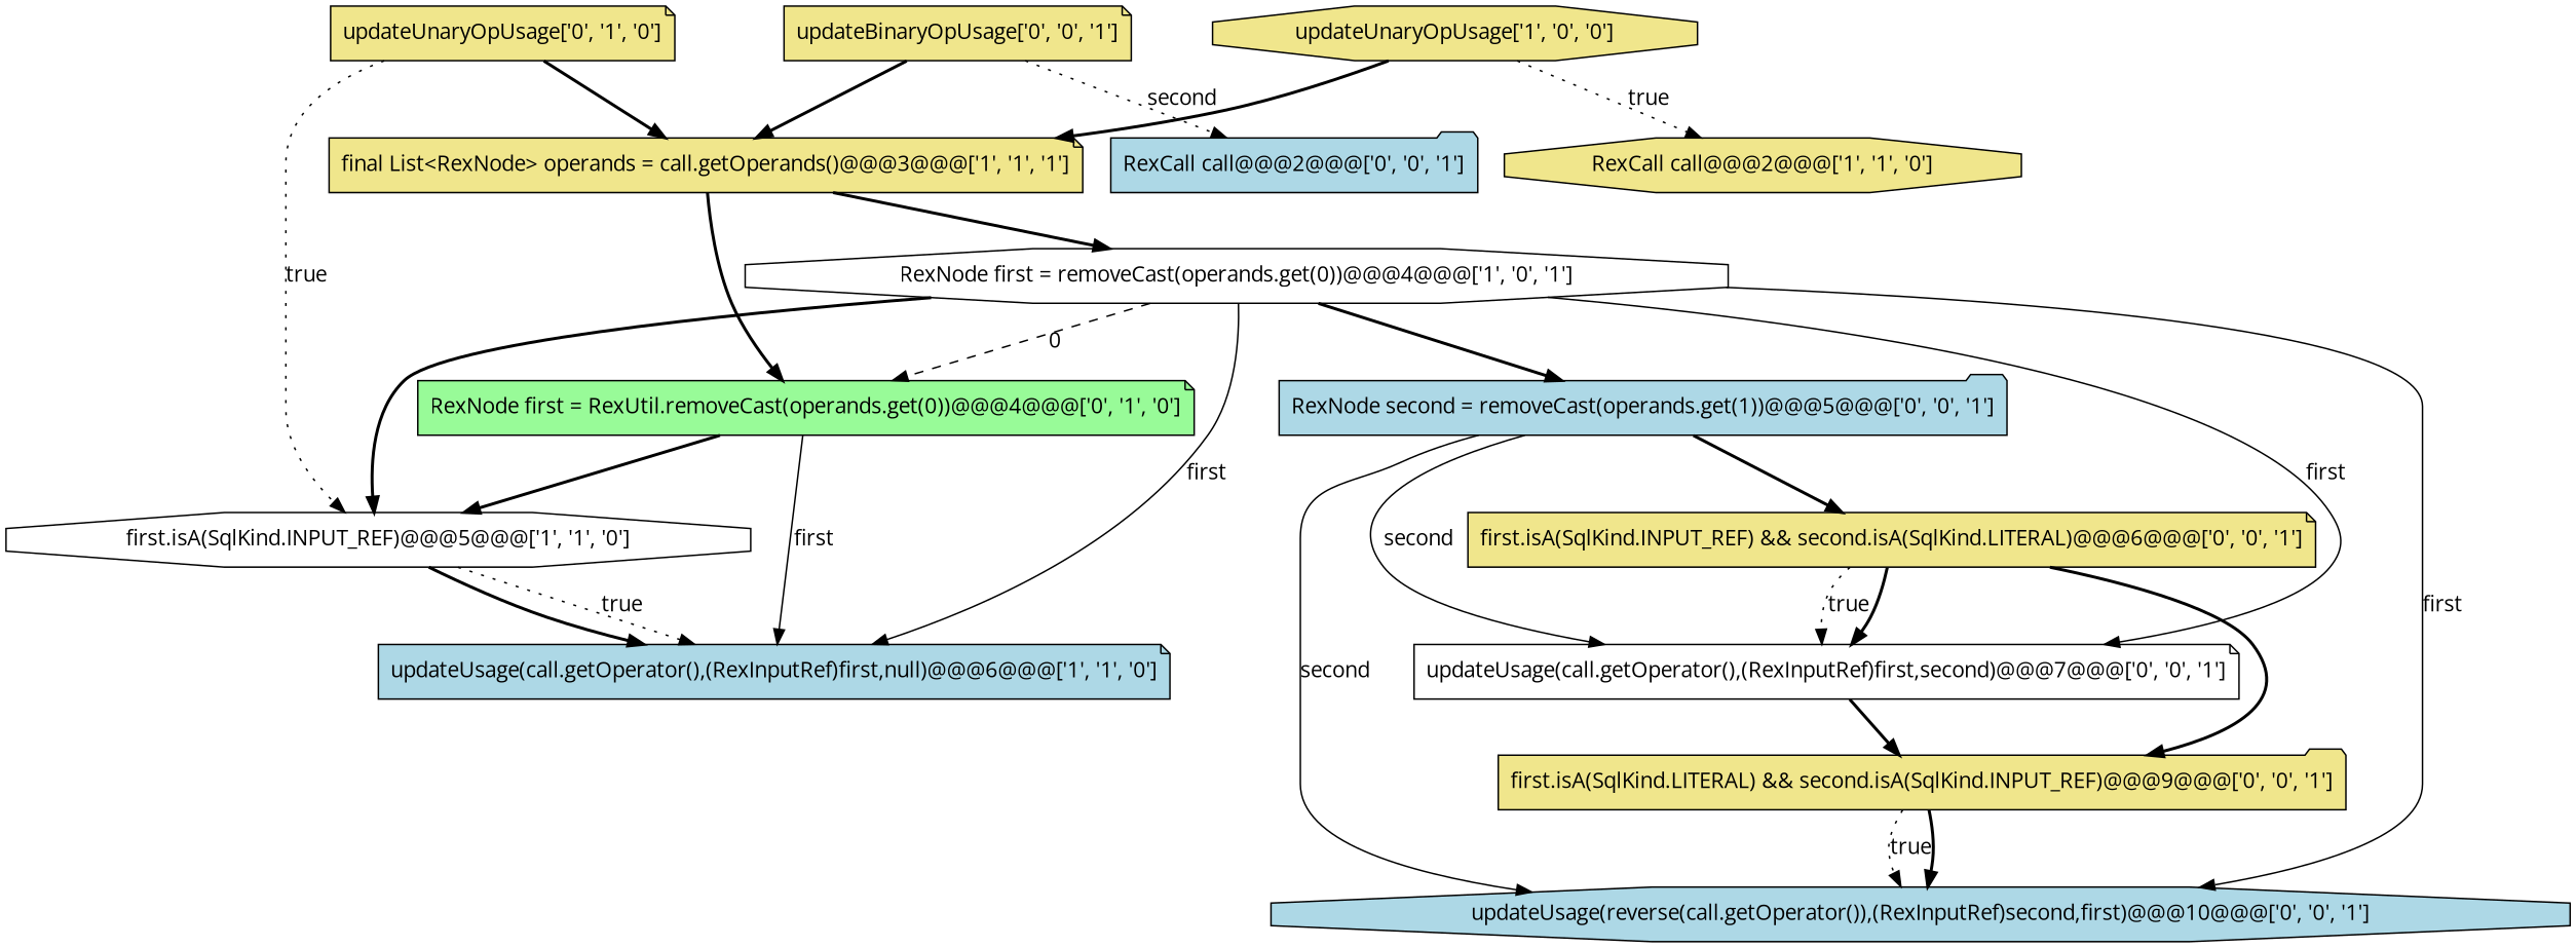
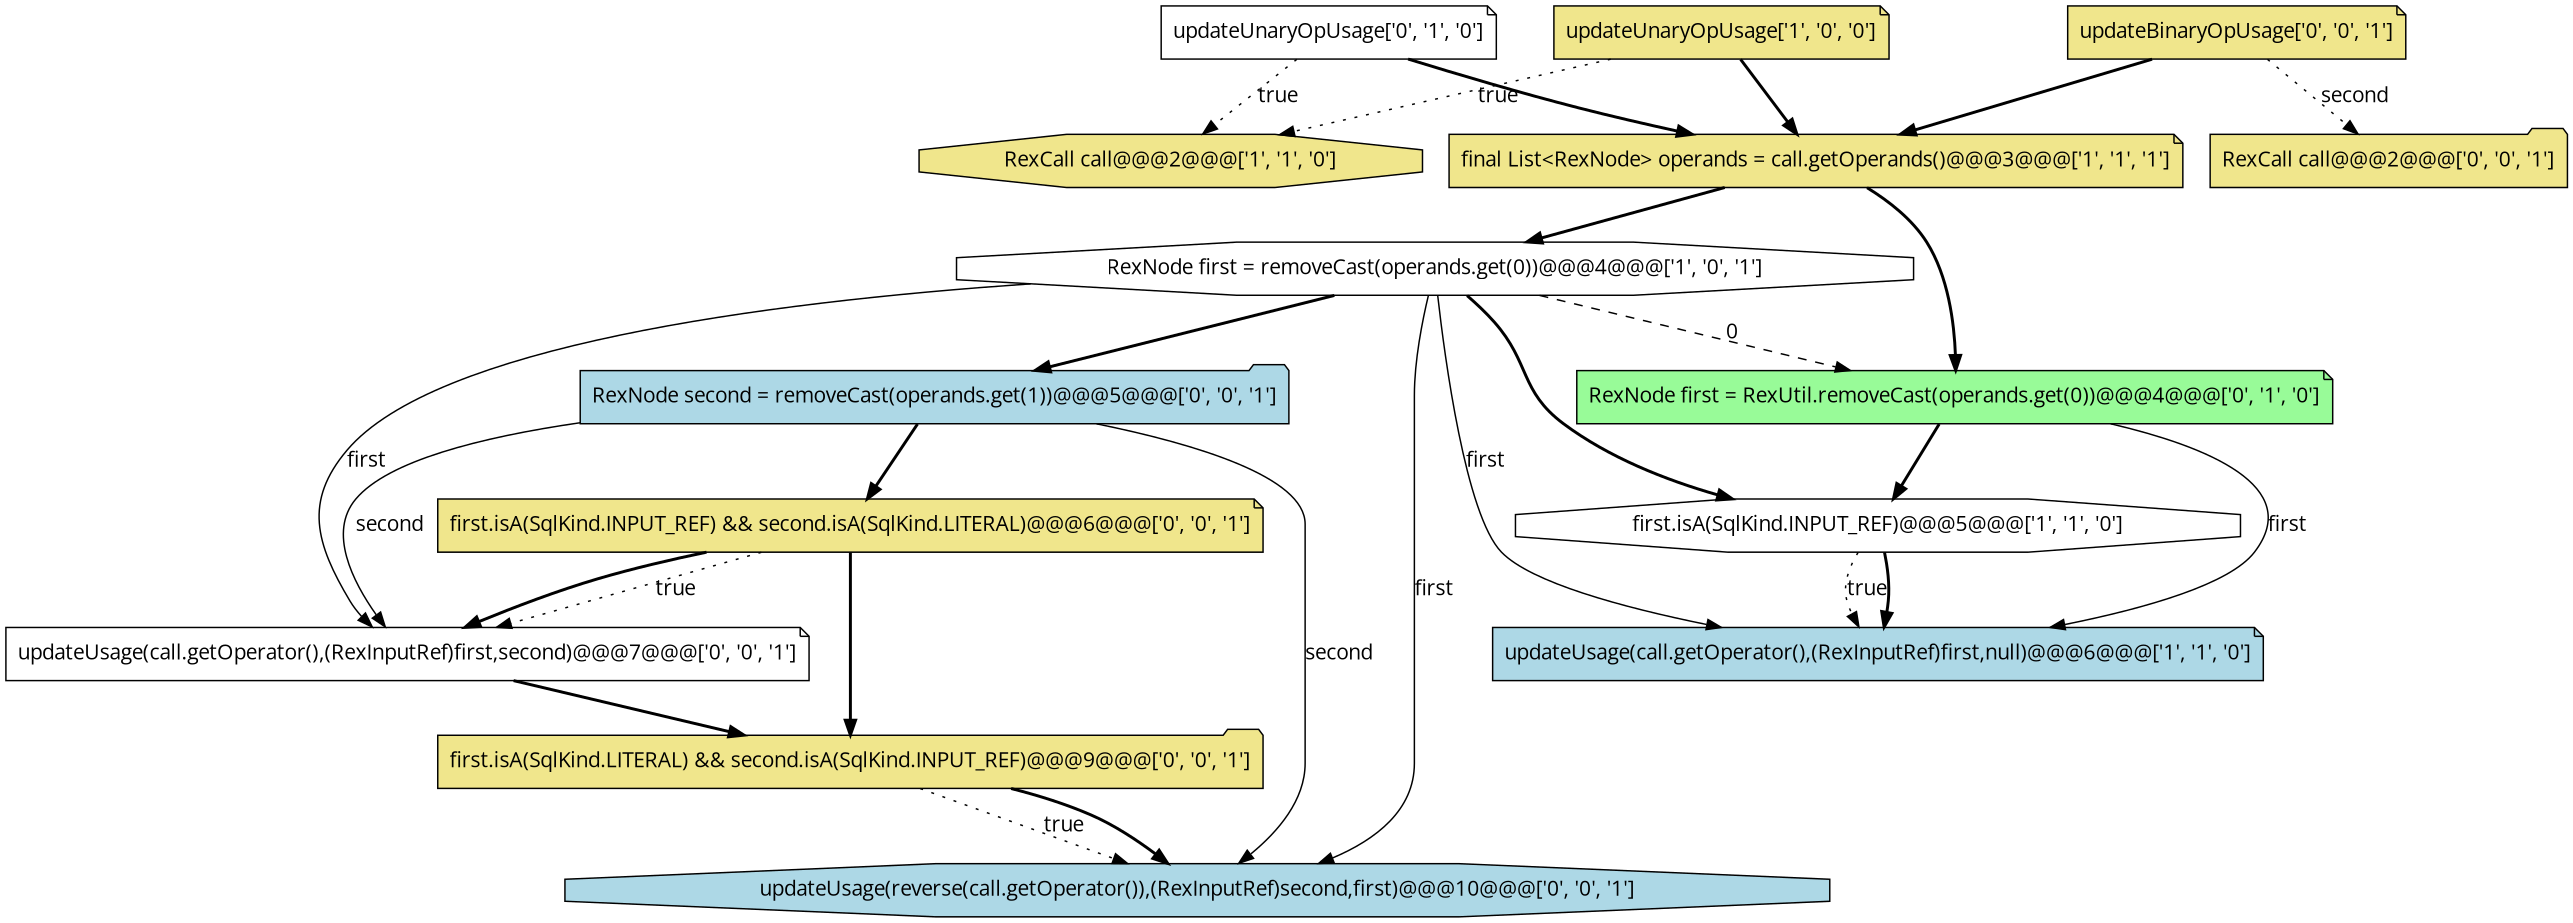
  digraph {
    fontname="Open Sans"
    node [fillcolor=khaki fontname="Open Sans" shape=note style=filled]
    edge [fontname="Open Sans" style=bold]
    n1 [fillcolor=white label="updateUsage(call.getOperator(),(RexInputRef)first,second)@@@7@@@['0', '0', '1']"]
    n2 [label="first.isA(SqlKind.LITERAL) && second.isA(SqlKind.INPUT_REF)@@@9@@@['0', '0', '1']" shape=folder]
    n3 [fillcolor=lightblue label="updateUsage(reverse(call.getOperator()),(RexInputRef)second,first)@@@10@@@['0', '0', '1']" shape=octagon]
-   n4 [label="updateUnaryOpUsage['1', '0', '0']" shape=octagon]
+   n4 [label="updateUnaryOpUsage['1', '0', '0']"]
    n5 [label="RexCall call@@@2@@@['1', '1', '0']" shape=octagon]
    n6 [label="final List<RexNode> operands = call.getOperands()@@@3@@@['1', '1', '1']"]
    n7 [fillcolor=white label="RexNode first = removeCast(operands.get(0))@@@4@@@['1', '0', '1']" shape=octagon]
    n8 [fillcolor=palegreen label="RexNode first = RexUtil.removeCast(operands.get(0))@@@4@@@['0', '1', '0']"]
    n9 [fillcolor=white label="first.isA(SqlKind.INPUT_REF)@@@5@@@['1', '1', '0']" shape=octagon]
    n10 [fillcolor=lightblue label="updateUsage(call.getOperator(),(RexInputRef)first,null)@@@6@@@['1', '1', '0']"]
    n11 [label="first.isA(SqlKind.INPUT_REF) && second.isA(SqlKind.LITERAL)@@@6@@@['0', '0', '1']"]
    n12 [fillcolor=lightblue label="RexNode second = removeCast(operands.get(1))@@@5@@@['0', '0', '1']" shape=folder]
-   n13 [fillcolor=lightblue label="RexCall call@@@2@@@['0', '0', '1']" shape=folder]
-   n14 [label="updateUnaryOpUsage['0', '1', '0']"]
+   n13 [label="RexCall call@@@2@@@['0', '0', '1']" shape=folder]
+   n14 [fillcolor=white label="updateUnaryOpUsage['0', '1', '0']"]
    n15 [label="updateBinaryOpUsage['0', '0', '1']"]
    n1 -> n2
    n2 -> n3 [label=true style=dotted]
    n2 -> n3
    n4 -> n5 [label=true style=dotted]
    n4 -> n6
    n6 -> n7
    n6 -> n8
    n7 -> n1 [label=first style=solid]
    n7 -> n3 [label=first style=solid]
    n7 -> n8 [label=0 style=dashed]
    n7 -> n9
    n7 -> n10 [label=first style=solid]
    n7 -> n12
    n8 -> n9
    n8 -> n10 [label=first style=solid]
    n9 -> n10 [label=true style=dotted]
    n9 -> n10
    n11 -> n1 [label=true style=dotted]
    n11 -> n1
    n11 -> n2
    n12 -> n1 [label=second style=solid]
    n12 -> n3 [label=second style=solid]
    n12 -> n11
-   n14 -> n9 [label=true style=dotted]
+   n14 -> n5 [label=true style=dotted]
    n14 -> n6
    n15 -> n6
    n15 -> n13 [label=second style=dotted]
  }
